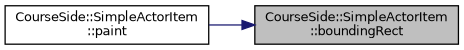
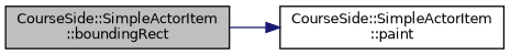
  digraph {
    rankdir=RL
    node [color=black fontname=Helvetica fontsize=10 shape=record style=filled]
    n1 [fillcolor=grey75 fontcolor=black height=0.2 label="CourseSide::SimpleActorItem\l::boundingRect" width=0.4]
    n2 [fillcolor=white height=0.2 label="CourseSide::SimpleActorItem\l::paint" width=0.4]
-   n1 -> n2 [color=midnightblue dir=back fontname=Helvetica fontsize=10 labelfontname=Helvetica labelfontsize=10 style=solid]
+   n2 -> n1 [color=midnightblue dir=back fontname=Helvetica fontsize=10 labelfontname=Helvetica labelfontsize=10 style=solid]
  }
